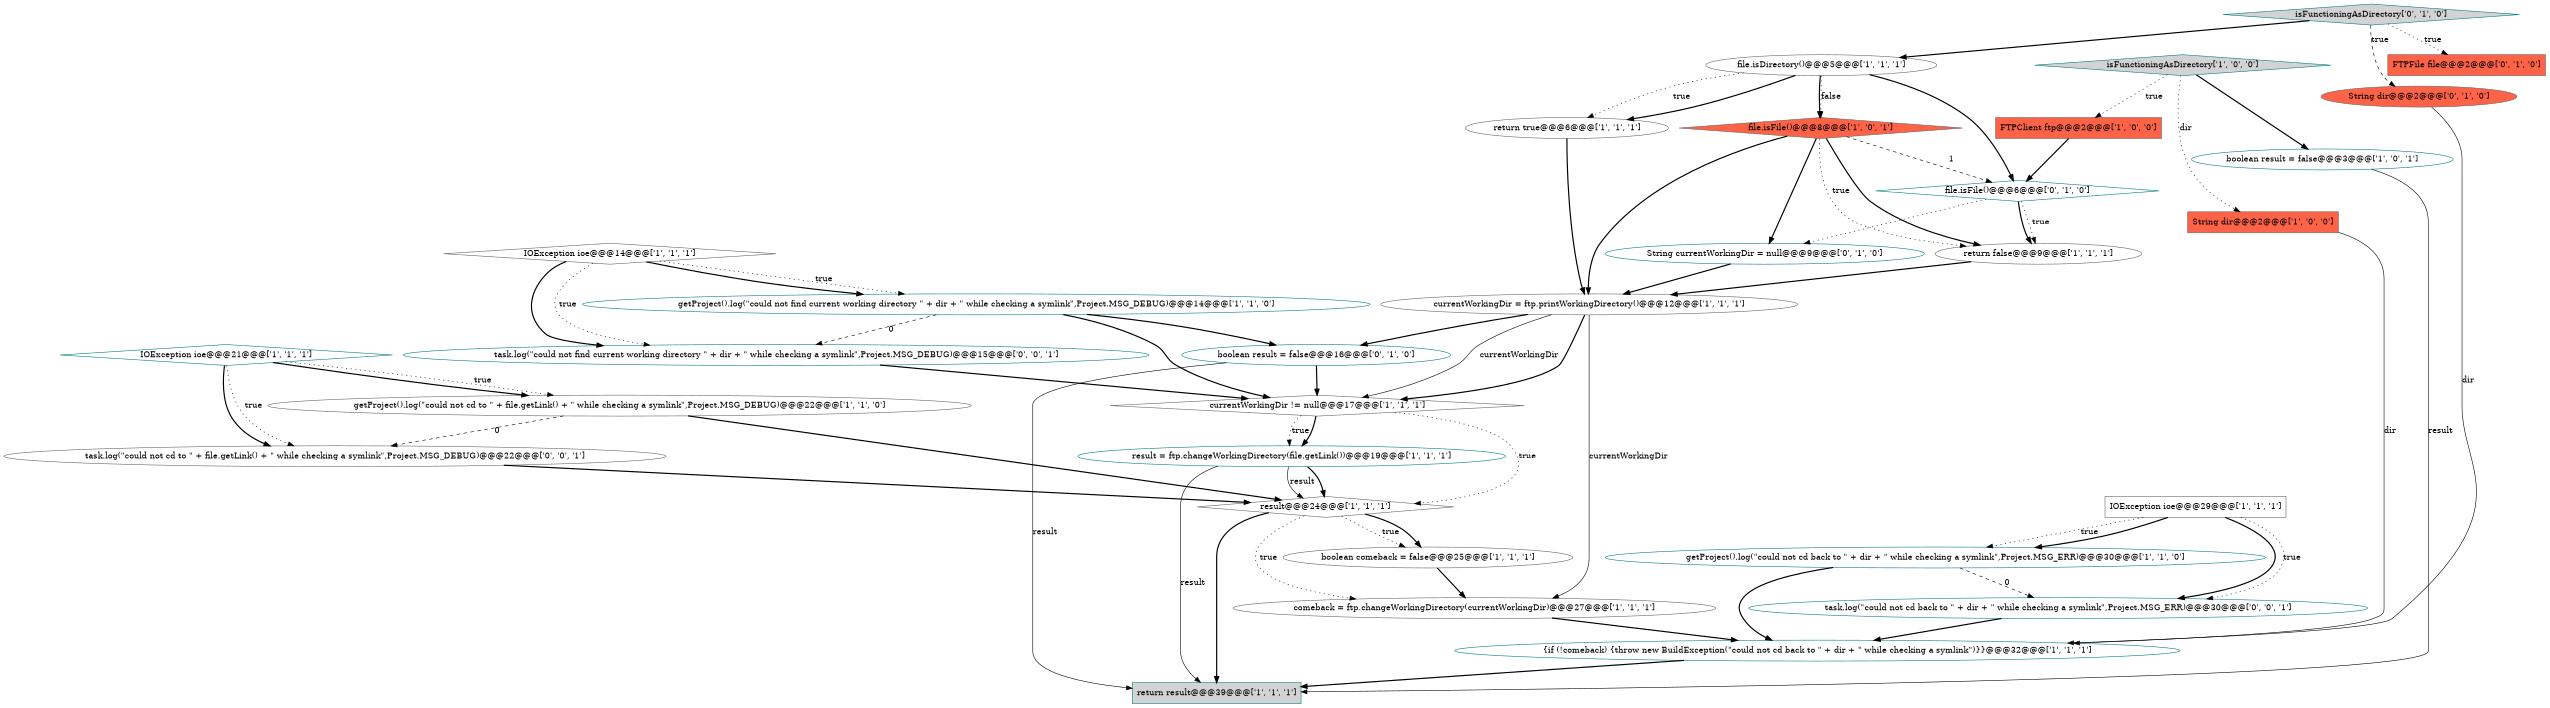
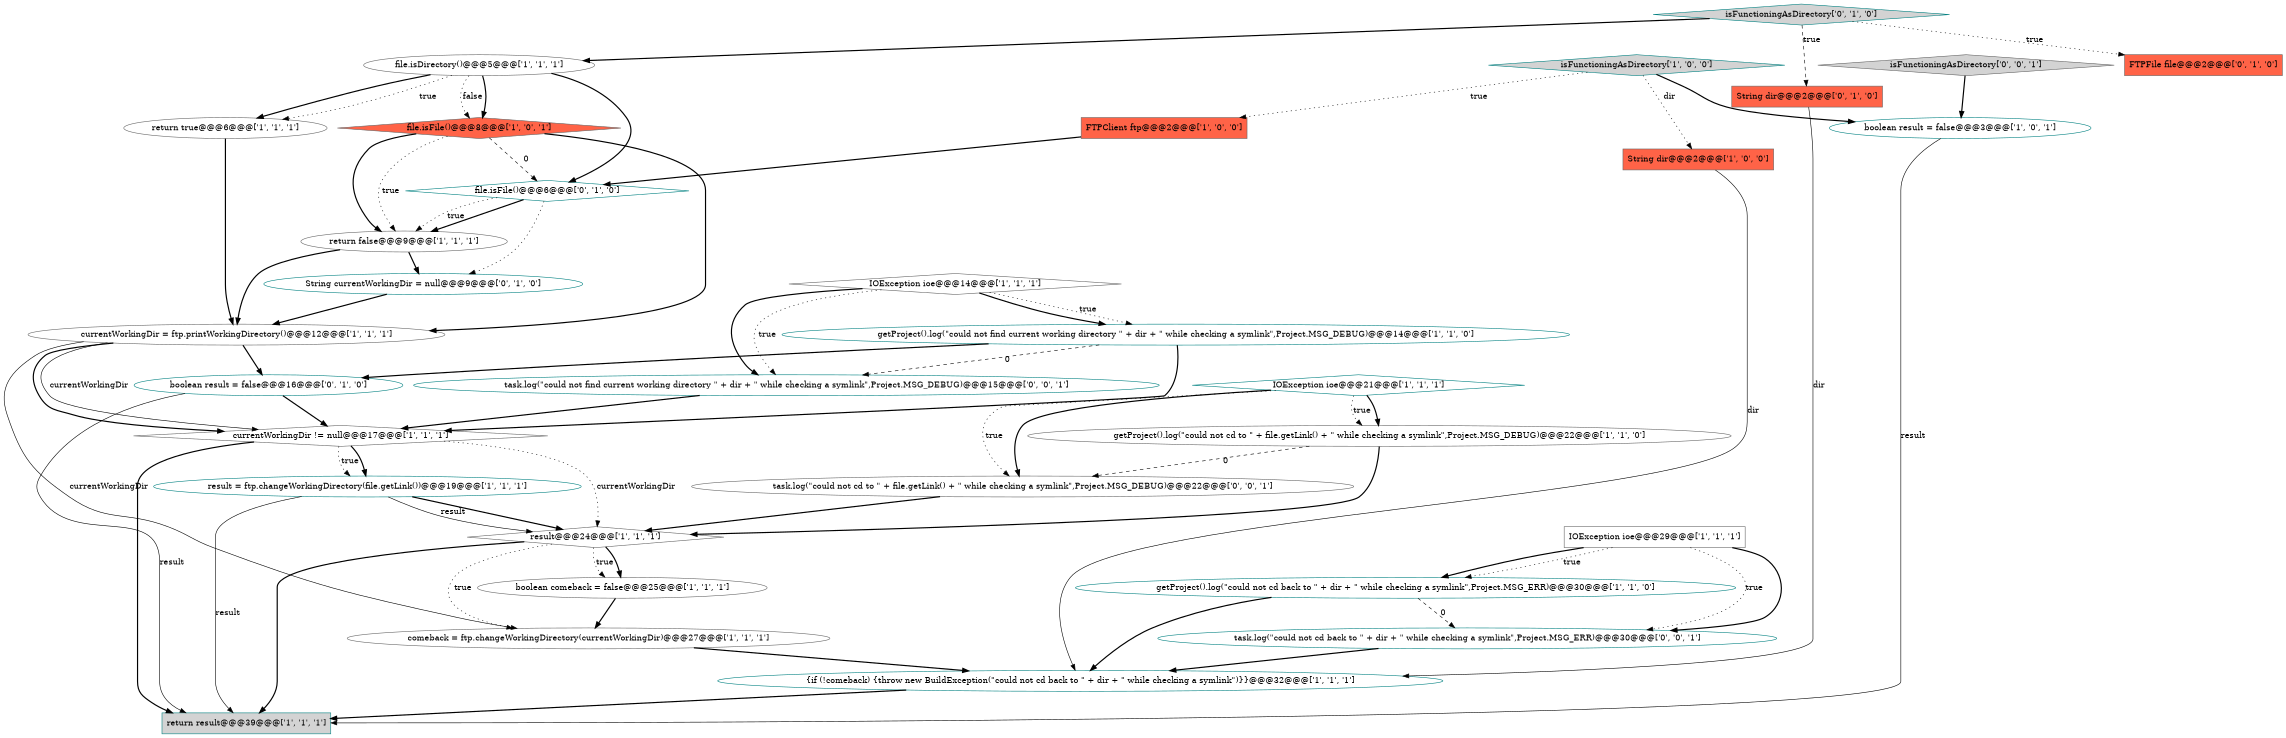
  digraph {
    node [color=gray40 fillcolor=white shape=ellipse style=filled]
    edge [style=bold]
    n1 [color=teal label="{if (!comeback) {throw new BuildException(\"could not cd back to \" + dir + \" while checking a symlink\")}}@@@32@@@['1', '1', '1']"]
    n2 [color=teal fillcolor=lightgray label="return result@@@39@@@['1', '1', '1']" shape=box]
    n3 [label="currentWorkingDir != null@@@17@@@['1', '1', '1']" shape=diamond]
    n4 [color=teal label="result = ftp.changeWorkingDirectory(file.getLink())@@@19@@@['1', '1', '1']"]
    n5 [label="result@@@24@@@['1', '1', '1']" shape=diamond]
    n6 [label="comeback = ftp.changeWorkingDirectory(currentWorkingDir)@@@27@@@['1', '1', '1']"]
    n7 [label="boolean comeback = false@@@25@@@['1', '1', '1']"]
    n8 [label="return true@@@6@@@['1', '1', '1']"]
    n9 [label="currentWorkingDir = ftp.printWorkingDirectory()@@@12@@@['1', '1', '1']"]
    n10 [color=teal label="boolean result = false@@@16@@@['0', '1', '0']"]
    n11 [color=teal label="file.isFile()@@@6@@@['0', '1', '0']" shape=diamond]
    n12 [color=teal label="String currentWorkingDir = null@@@9@@@['0', '1', '0']"]
    n13 [label="return false@@@9@@@['1', '1', '1']"]
+   n14 [fillcolor=lightgray label="isFunctioningAsDirectory['0', '0', '1']" shape=diamond]
    n15 [color=teal label="boolean result = false@@@3@@@['1', '0', '1']"]
    n16 [color=teal label="task.log(\"could not find current working directory \" + dir + \" while checking a symlink\",Project.MSG_DEBUG)@@@15@@@['0', '0', '1']"]
    n17 [label="IOException ioe@@@29@@@['1', '1', '1']" shape=box]
    n18 [color=teal label="getProject().log(\"could not cd back to \" + dir + \" while checking a symlink\",Project.MSG_ERR)@@@30@@@['1', '1', '0']"]
    n19 [color=teal label="task.log(\"could not cd back to \" + dir + \" while checking a symlink\",Project.MSG_ERR)@@@30@@@['0', '0', '1']"]
    n20 [fillcolor=tomato label="String dir@@@2@@@['1', '0', '0']" shape=box]
    n21 [fillcolor=tomato label="file.isFile()@@@8@@@['1', '0', '1']" shape=diamond]
    n22 [fillcolor=tomato label="FTPClient ftp@@@2@@@['1', '0', '0']" shape=box]
    n23 [color=teal label="IOException ioe@@@21@@@['1', '1', '1']" shape=diamond]
    n24 [label="task.log(\"could not cd to \" + file.getLink() + \" while checking a symlink\",Project.MSG_DEBUG)@@@22@@@['0', '0', '1']"]
    n25 [label="getProject().log(\"could not cd to \" + file.getLink() + \" while checking a symlink\",Project.MSG_DEBUG)@@@22@@@['1', '1', '0']"]
    n26 [color=teal fillcolor=lightgray label="isFunctioningAsDirectory['0', '1', '0']" shape=diamond]
    n27 [fillcolor=tomato label="FTPFile file@@@2@@@['0', '1', '0']" shape=box]
-   n28 [fillcolor=tomato label="String dir@@@2@@@['0', '1', '0']"]
+   n28 [fillcolor=tomato label="String dir@@@2@@@['0', '1', '0']" shape=box]
    n29 [label="file.isDirectory()@@@5@@@['1', '1', '1']"]
    n30 [color=teal fillcolor=lightgray label="isFunctioningAsDirectory['1', '0', '0']" shape=diamond]
    n31 [color=teal label="getProject().log(\"could not find current working directory \" + dir + \" while checking a symlink\",Project.MSG_DEBUG)@@@14@@@['1', '1', '0']"]
    n32 [label="IOException ioe@@@14@@@['1', '1', '1']" shape=diamond]
    n1 -> n2
+   n3 -> n2
    n3 -> n4 [label=true style=dotted]
    n3 -> n4
-   n3 -> n5 [label=true style=dotted]
+   n3 -> n5 [label=currentWorkingDir style=dotted]
    n4 -> n2 [label=result style=solid]
    n4 -> n5
    n4 -> n5 [label=result style=solid]
    n5 -> n2
    n5 -> n6 [label=true style=dotted]
    n5 -> n7 [label=true style=dotted]
    n5 -> n7
    n6 -> n1
    n7 -> n6
    n8 -> n9
    n9 -> n3 [label=currentWorkingDir style=solid]
    n9 -> n3
    n9 -> n6 [label=currentWorkingDir style=solid]
    n9 -> n10
    n10 -> n2 [label=result style=solid]
    n10 -> n3
    n11 -> n12 [style=dotted]
    n11 -> n13
    n11 -> n13 [label=true style=dotted]
    n12 -> n9
    n13 -> n9
-   n21 -> n12
+   n13 -> n12
+   n14 -> n15
    n15 -> n2 [label=result style=solid]
    n16 -> n3
    n17 -> n18 [label=true style=dotted]
    n17 -> n18
    n17 -> n19
    n17 -> n19 [label=true style=dotted]
    n18 -> n1
    n18 -> n19 [label=0 style=dashed]
    n19 -> n1
    n20 -> n1 [label=dir style=solid]
    n21 -> n9
-   n21 -> n11 [label=1 style=dashed]
+   n21 -> n11 [label=0 style=dashed]
    n21 -> n13
    n21 -> n13 [label=true style=dotted]
    n22 -> n11
    n23 -> n24 [label=true style=dotted]
    n23 -> n24
    n23 -> n25
    n23 -> n25 [label=true style=dotted]
    n24 -> n5
    n25 -> n5
    n25 -> n24 [label=0 style=dashed]
    n26 -> n27 [label=true style=dotted]
    n26 -> n28 [label=true style=dashed]
    n26 -> n29
    n28 -> n1 [label=dir style=solid]
    n29 -> n8
    n29 -> n8 [label=true style=dotted]
    n29 -> n11
    n29 -> n21
    n29 -> n21 [label=false style=dotted]
    n30 -> n15
    n30 -> n20 [label=dir style=dotted]
    n30 -> n22 [label=true style=dotted]
    n31 -> n3
    n31 -> n10
    n31 -> n16 [label=0 style=dashed]
    n32 -> n16
    n32 -> n16 [label=true style=dotted]
    n32 -> n31 [label=true style=dotted]
    n32 -> n31
  }
